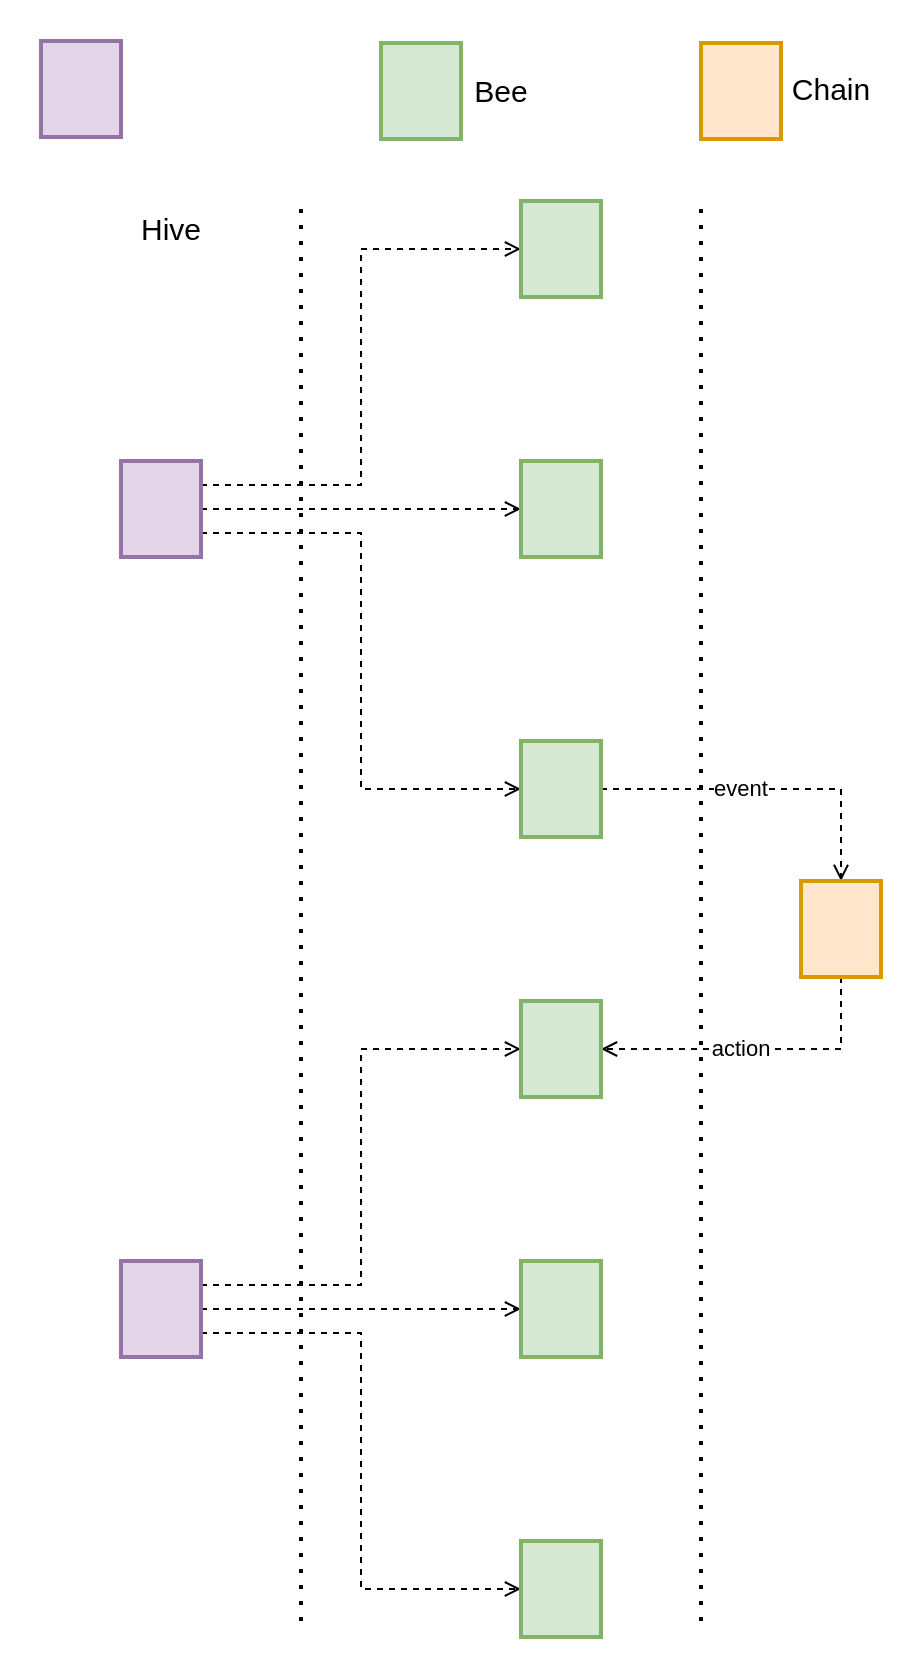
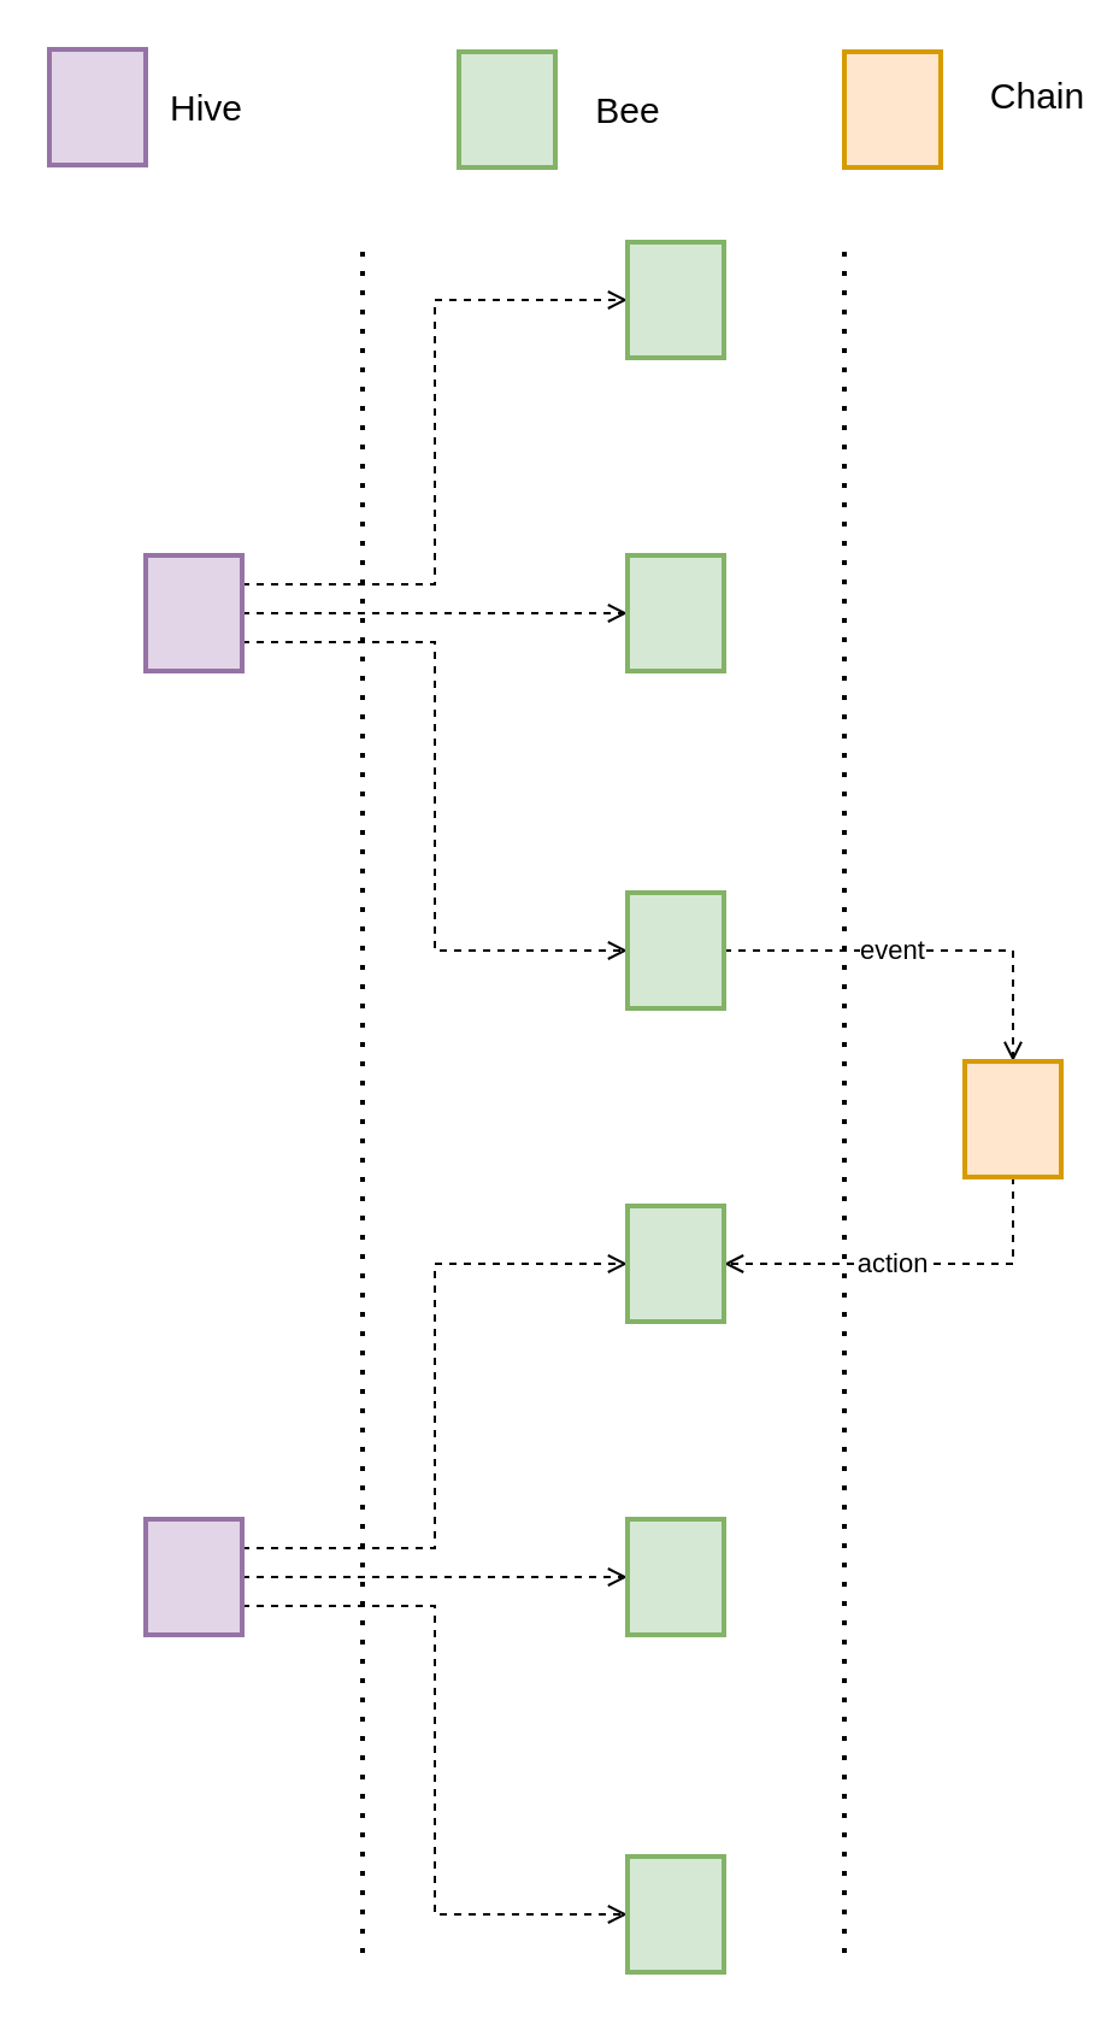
  <mxCell id="0" />
  <mxCell id="1" parent="0" />
  <mxCell id="2" style="edgeStyle=orthogonalEdgeStyle;rounded=0;jumpStyle=none;jumpSize=6;orthogonalLoop=1;jettySize=auto;html=1;exitX=1;exitY=0.25;exitDx=0;exitDy=0;entryX=0;entryY=0.5;entryDx=0;entryDy=0;dashed=1;fontColor=#000000;startArrow=none;startFill=0;endArrow=open;endFill=0;startSize=6;endSize=6;sourcePerimeterSpacing=0;targetPerimeterSpacing=0;strokeWidth=1;" edge="1" parent="1" source="5" target="6"><mxGeometry relative="1" as="geometry" /></mxCell>
  <mxCell id="3" style="edgeStyle=orthogonalEdgeStyle;rounded=0;jumpStyle=none;jumpSize=6;orthogonalLoop=1;jettySize=auto;html=1;exitX=1;exitY=0.5;exitDx=0;exitDy=0;entryX=0;entryY=0.5;entryDx=0;entryDy=0;dashed=1;fontColor=#000000;startArrow=none;startFill=0;endArrow=open;endFill=0;startSize=6;endSize=6;sourcePerimeterSpacing=0;targetPerimeterSpacing=0;strokeWidth=1;" edge="1" parent="1" source="5" target="7"><mxGeometry relative="1" as="geometry" /></mxCell>
  <mxCell id="4" style="edgeStyle=orthogonalEdgeStyle;rounded=0;jumpStyle=none;jumpSize=6;orthogonalLoop=1;jettySize=auto;html=1;exitX=1;exitY=0.75;exitDx=0;exitDy=0;entryX=0;entryY=0.5;entryDx=0;entryDy=0;dashed=1;fontColor=#000000;startArrow=none;startFill=0;endArrow=open;endFill=0;startSize=6;endSize=6;sourcePerimeterSpacing=0;targetPerimeterSpacing=0;strokeWidth=1;" edge="1" parent="1" source="5" target="9"><mxGeometry relative="1" as="geometry" /></mxCell>
  <mxCell id="5" value="" style="rounded=0;whiteSpace=wrap;html=1;strokeWidth=2;fontSize=17;fillColor=#e1d5e7;strokeColor=#9673a6;" vertex="1" parent="1"><mxGeometry x="60" y="230" width="40" height="48" as="geometry" /></mxCell>
  <mxCell id="6" value="" style="rounded=0;whiteSpace=wrap;html=1;strokeWidth=2;fontSize=17;fillColor=#d5e8d4;strokeColor=#82b366;" vertex="1" parent="1"><mxGeometry x="260" y="100" width="40" height="48" as="geometry" /></mxCell>
  <mxCell id="7" value="" style="rounded=0;whiteSpace=wrap;html=1;strokeWidth=2;fontSize=17;fillColor=#d5e8d4;strokeColor=#82b366;" vertex="1" parent="1"><mxGeometry x="260" y="230" width="40" height="48" as="geometry" /></mxCell>
  <mxCell id="8" value="event" style="edgeStyle=orthogonalEdgeStyle;rounded=0;jumpStyle=none;jumpSize=6;orthogonalLoop=1;jettySize=auto;html=1;exitX=1;exitY=0.5;exitDx=0;exitDy=0;entryX=0.5;entryY=0;entryDx=0;entryDy=0;dashed=1;fontColor=#000000;startArrow=none;startFill=0;endArrow=open;endFill=0;startSize=6;endSize=6;sourcePerimeterSpacing=0;targetPerimeterSpacing=0;strokeWidth=1;" edge="1" parent="1" source="9" target="11"><mxGeometry x="-0.157" relative="1" as="geometry"><mxPoint as="offset" /></mxGeometry></mxCell>
  <mxCell id="9" value="" style="rounded=0;whiteSpace=wrap;html=1;strokeWidth=2;fontSize=17;fillColor=#d5e8d4;strokeColor=#82b366;" vertex="1" parent="1"><mxGeometry x="260" y="370" width="40" height="48" as="geometry" /></mxCell>
  <mxCell id="10" value="action" style="edgeStyle=orthogonalEdgeStyle;rounded=0;jumpStyle=none;jumpSize=6;orthogonalLoop=1;jettySize=auto;html=1;exitX=0.5;exitY=1;exitDx=0;exitDy=0;entryX=1;entryY=0.5;entryDx=0;entryDy=0;dashed=1;fontColor=#000000;startArrow=none;startFill=0;endArrow=open;endFill=0;startSize=6;endSize=6;sourcePerimeterSpacing=0;targetPerimeterSpacing=0;strokeWidth=1;" edge="1" parent="1" source="11" target="16"><mxGeometry x="0.103" relative="1" as="geometry"><mxPoint as="offset" /></mxGeometry></mxCell>
  <mxCell id="11" value="" style="rounded=0;whiteSpace=wrap;html=1;strokeWidth=2;fontSize=17;fillColor=#ffe6cc;strokeColor=#d79b00;" vertex="1" parent="1"><mxGeometry x="400" y="440" width="40" height="48" as="geometry" /></mxCell>
  <mxCell id="12" style="edgeStyle=orthogonalEdgeStyle;rounded=0;jumpStyle=none;jumpSize=6;orthogonalLoop=1;jettySize=auto;html=1;exitX=1;exitY=0.25;exitDx=0;exitDy=0;entryX=0;entryY=0.5;entryDx=0;entryDy=0;dashed=1;fontColor=#000000;startArrow=none;startFill=0;endArrow=open;endFill=0;startSize=6;endSize=6;sourcePerimeterSpacing=0;targetPerimeterSpacing=0;strokeWidth=1;" edge="1" parent="1" source="15" target="16"><mxGeometry relative="1" as="geometry" /></mxCell>
  <mxCell id="13" style="edgeStyle=orthogonalEdgeStyle;rounded=0;jumpStyle=none;jumpSize=6;orthogonalLoop=1;jettySize=auto;html=1;exitX=1;exitY=0.5;exitDx=0;exitDy=0;entryX=0;entryY=0.5;entryDx=0;entryDy=0;dashed=1;fontColor=#000000;startArrow=none;startFill=0;endArrow=open;endFill=0;startSize=6;endSize=6;sourcePerimeterSpacing=0;targetPerimeterSpacing=0;strokeWidth=1;" edge="1" parent="1" source="15" target="17"><mxGeometry relative="1" as="geometry" /></mxCell>
  <mxCell id="14" style="edgeStyle=orthogonalEdgeStyle;rounded=0;jumpStyle=none;jumpSize=6;orthogonalLoop=1;jettySize=auto;html=1;exitX=1;exitY=0.75;exitDx=0;exitDy=0;entryX=0;entryY=0.5;entryDx=0;entryDy=0;dashed=1;fontColor=#000000;startArrow=none;startFill=0;endArrow=open;endFill=0;startSize=6;endSize=6;sourcePerimeterSpacing=0;targetPerimeterSpacing=0;strokeWidth=1;" edge="1" parent="1" source="15" target="18"><mxGeometry relative="1" as="geometry" /></mxCell>
  <mxCell id="15" value="" style="rounded=0;whiteSpace=wrap;html=1;strokeWidth=2;fontSize=17;fillColor=#e1d5e7;strokeColor=#9673a6;" vertex="1" parent="1"><mxGeometry x="60" y="630" width="40" height="48" as="geometry" /></mxCell>
  <mxCell id="16" value="" style="rounded=0;whiteSpace=wrap;html=1;strokeWidth=2;fontSize=17;fillColor=#d5e8d4;strokeColor=#82b366;" vertex="1" parent="1"><mxGeometry x="260" y="500" width="40" height="48" as="geometry" /></mxCell>
  <mxCell id="17" value="" style="rounded=0;whiteSpace=wrap;html=1;strokeWidth=2;fontSize=17;fillColor=#d5e8d4;strokeColor=#82b366;" vertex="1" parent="1"><mxGeometry x="260" y="630" width="40" height="48" as="geometry" /></mxCell>
  <mxCell id="18" value="" style="rounded=0;whiteSpace=wrap;html=1;strokeWidth=2;fontSize=17;fillColor=#d5e8d4;strokeColor=#82b366;" vertex="1" parent="1"><mxGeometry x="260" y="770" width="40" height="48" as="geometry" /></mxCell>
  <mxCell id="19" value="" style="endArrow=none;dashed=1;html=1;dashPattern=1 3;strokeWidth=2;fontColor=#000000;startSize=6;endSize=6;sourcePerimeterSpacing=0;targetPerimeterSpacing=0;" edge="1" parent="1"><mxGeometry width="50" height="50" relative="1" as="geometry"><mxPoint x="150" y="810" as="sourcePoint" /><mxPoint x="150" y="100" as="targetPoint" /></mxGeometry></mxCell>
- <mxCell id="20" value="Hive" style="text;html=1;align=center;verticalAlign=middle;resizable=0;points=[];autosize=1;strokeColor=none;fontColor=#000000;fontSize=15;" vertex="1" parent="1"><mxGeometry x="60" y="104" width="50" height="20" as="geometry" /></mxCell>
+ <mxCell id="20" value="Hive" style="text;html=1;align=center;verticalAlign=middle;resizable=0;points=[];autosize=1;strokeColor=none;fontColor=#000000;fontSize=15;" vertex="1" parent="1"><mxGeometry x="60" y="34" width="50" height="20" as="geometry" /></mxCell>
  <mxCell id="21" value="" style="endArrow=none;dashed=1;html=1;dashPattern=1 3;strokeWidth=2;fontColor=#000000;startSize=6;endSize=6;sourcePerimeterSpacing=0;targetPerimeterSpacing=0;" edge="1" parent="1"><mxGeometry width="50" height="50" relative="1" as="geometry"><mxPoint x="350" y="810" as="sourcePoint" /><mxPoint x="350" y="100" as="targetPoint" /></mxGeometry></mxCell>
- <mxCell id="22" value="Bee" style="text;html=1;align=center;verticalAlign=middle;resizable=0;points=[];autosize=1;strokeColor=none;fontSize=15;fontColor=#000000;" vertex="1" parent="1"><mxGeometry x="230" y="35" width="40" height="20" as="geometry" /></mxCell>
- <mxCell id="23" value="Chain" style="text;html=1;align=center;verticalAlign=middle;resizable=0;points=[];autosize=1;strokeColor=none;fontSize=15;fontColor=#000000;" vertex="1" parent="1"><mxGeometry x="390" y="34" width="50" height="20" as="geometry" /></mxCell>
+ <mxCell id="22" value="Bee" style="text;html=1;align=center;verticalAlign=middle;resizable=0;points=[];autosize=1;strokeColor=none;fontSize=15;fontColor=#000000;" vertex="1" parent="1"><mxGeometry x="240" y="35" width="40" height="20" as="geometry" /></mxCell>
+ <mxCell id="23" value="Chain" style="text;html=1;align=center;verticalAlign=middle;resizable=0;points=[];autosize=1;strokeColor=none;fontSize=15;fontColor=#000000;" vertex="1" parent="1"><mxGeometry x="405" y="29" width="50" height="20" as="geometry" /></mxCell>
  <mxCell id="24" value="" style="rounded=0;whiteSpace=wrap;html=1;strokeWidth=2;fontSize=17;fillColor=#e1d5e7;strokeColor=#9673a6;" vertex="1" parent="1"><mxGeometry x="20" y="20" width="40" height="48" as="geometry" /></mxCell>
  <mxCell id="25" value="" style="rounded=0;whiteSpace=wrap;html=1;strokeWidth=2;fontSize=17;fillColor=#d5e8d4;strokeColor=#82b366;" vertex="1" parent="1"><mxGeometry x="190" y="21" width="40" height="48" as="geometry" /></mxCell>
  <mxCell id="26" value="" style="rounded=0;whiteSpace=wrap;html=1;strokeWidth=2;fontSize=17;fillColor=#ffe6cc;strokeColor=#d79b00;" vertex="1" parent="1"><mxGeometry x="350" y="21" width="40" height="48" as="geometry" /></mxCell>
